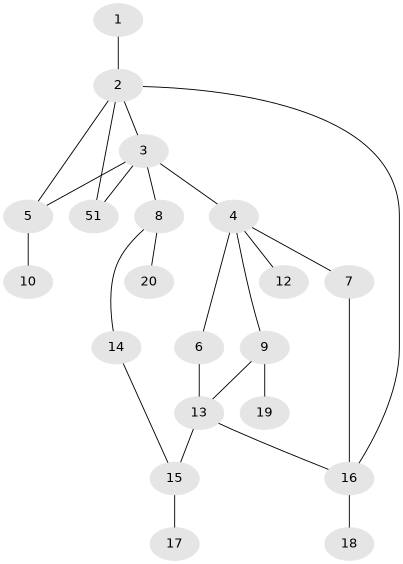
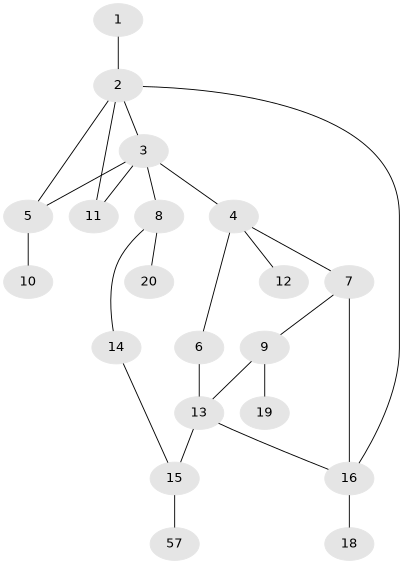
  graph {
    fontname="DejaVu Sans"
    node [color=gray90 fontname="DejaVu Sans" style=filled]
    edge [fontname="DejaVu Sans"]
    1
    2
    3
    5
-   11 [label=51]
+   11
    16
    4
    6
    7
    12
    8
    10
    18
    14
    20
    13
    9
    15
    19
-   17
+   17 [label=57]
    1 -- 2
    2 -- 3
    2 -- 5
    2 -- 11
    2 -- 16
    3 -- 5
    3 -- 11
    3 -- 4
    3 -- 8
    5 -- 10
    16 -- 18
    4 -- 6
    4 -- 7
    4 -- 12
    6 -- 13
    7 -- 16
-   4 -- 9
+   7 -- 9
    8 -- 14
    8 -- 20
    14 -- 15
    13 -- 16
    13 -- 15
    9 -- 13
    9 -- 19
    15 -- 17
  }
